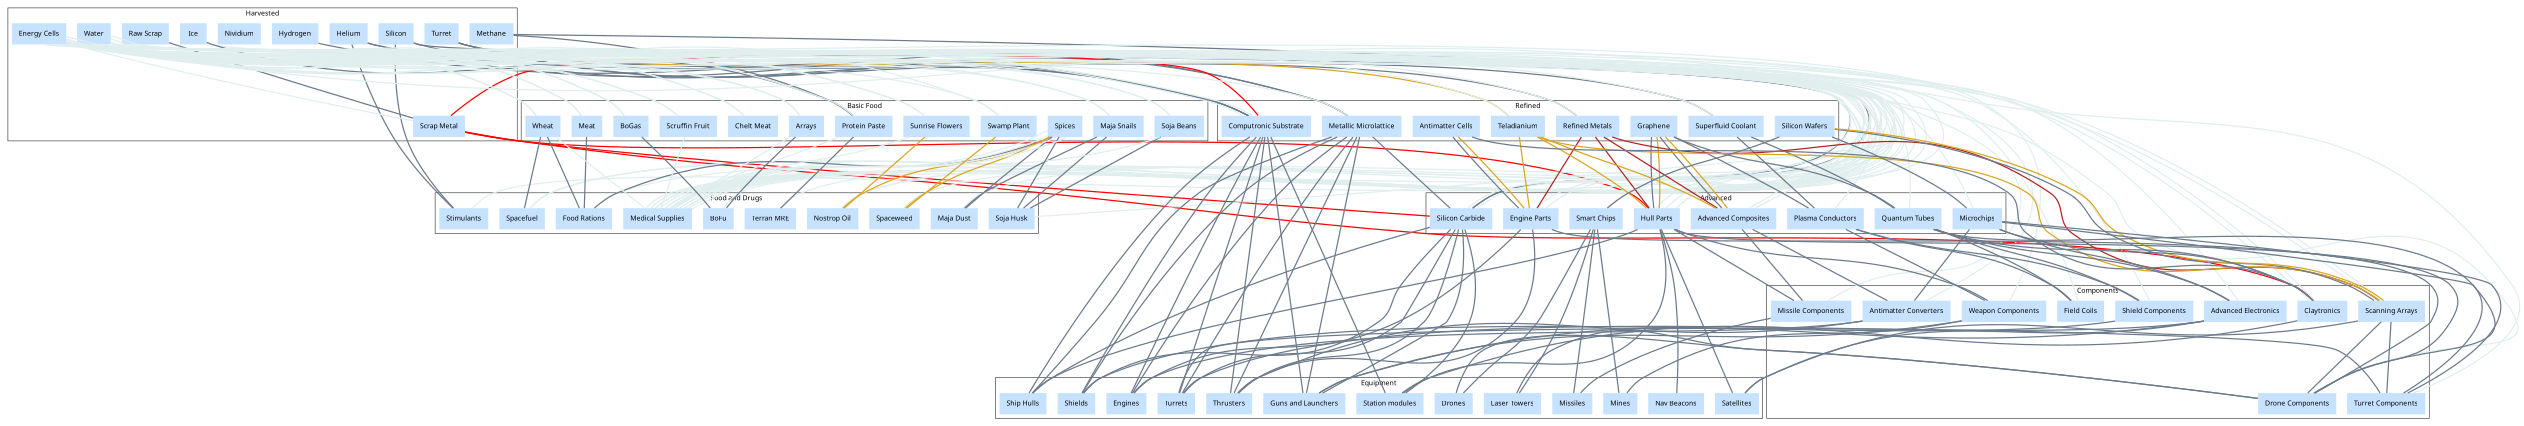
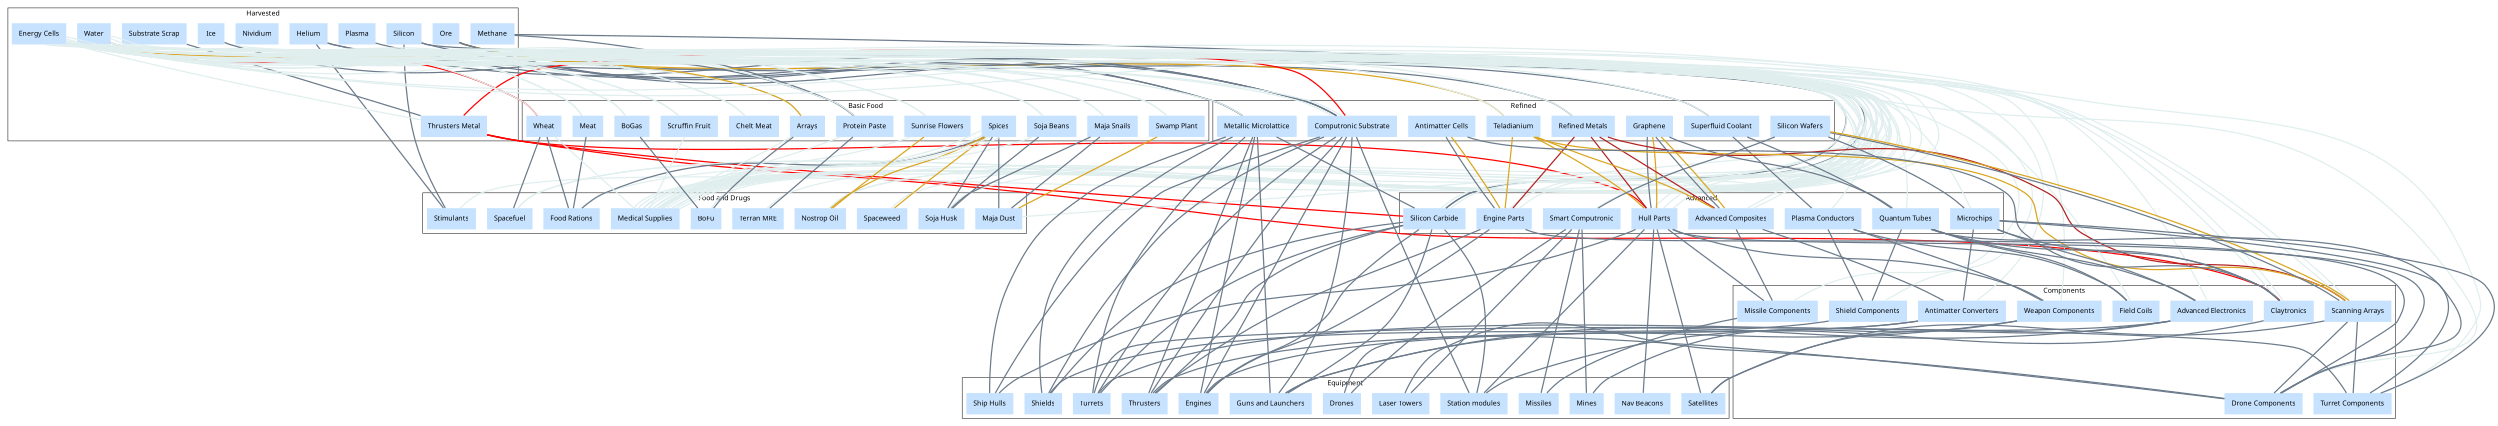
  graph {
    compound=true
    fontname="Noto Sans"
    nodesep=0.3
    ranksep=2
    node [color=slategray1 colour=lightsteelblue2 fontname="Noto Sans" margin=0.2 penwidth=0 shape=box style=filled]
    edge [color=slategray4 constraint=true fontname="Noto Sans" penwidth=2.5]
    Spacefuel
    "Food Rations"
    "Maja Dust"
    "Soja Husk"
    Spaceweed
    "Nostrop Oil"
    "Medical Supplies"
    "Terran MRE"
    Stimulants
    BoFu
    Helium
    Methane
-   Ore [label=Turret]
-   Hydrogen
+   Ore
+   Hydrogen [label=Plasma]
    Silicon
    Nividium
    Ice
-   "Raw Scrap"
-   "Scrap Metal"
+   "Raw Scrap" [label="Substrate Scrap"]
+   "Scrap Metal" [label="Thrusters Metal"]
    Water
    "Energy Cells"
    "Maja Snails"
    Meat
    "Soja Beans"
    Spices
    "Sunrise Flowers"
    "Swamp Plant"
    Wheat
    "Chelt Meat"
    "Scruffin Fruit"
    "Protein Paste"
    n32 [label=Arrays]
    BoGas
    "Superfluid Coolant"
    Graphene
    "Refined Metals"
    Teladianium
    "Antimatter Cells"
    "Silicon Wafers"
    "Computronic Substrate"
    "Metallic Microlattice"
    "Plasma Conductors"
    "Quantum Tubes"
    "Advanced Composites"
    "Hull Parts"
    "Engine Parts"
    Microchips
-   "Smart Chips"
+   "Smart Chips" [label="Smart Computronic"]
    "Silicon Carbide"
    "Drone Components"
    "Turret Components"
    "Missile Components"
    "Field Coils"
    "Shield Components"
    "Antimatter Converters"
    "Weapon Components"
    "Scanning Arrays" [colour=orange1]
    Claytronics
    "Advanced Electronics"
    "Ship Hulls"
    "Nav Beacons"
    Missiles
    "Station modules" [colour=hotpink1]
    Engines [colour=hotpink1]
    Thrusters [colour=hotpink1]
    Mines
    Drones
    "Laser Towers"
    Shields [colour=hotpink1]
    Turrets [colour=hotpink1]
    "Guns and Launchers" [colour=hotpink1]
    Satellites
    subgraph sub_1 {
      cluster=true
      label="Food and Drugs"
      Spacefuel
      "Food Rations"
      "Maja Dust"
      "Soja Husk"
      Spaceweed
      "Nostrop Oil"
      "Medical Supplies"
      "Terran MRE"
      Stimulants
      BoFu
    }
    subgraph sub_2 {
      cluster=true
      label=Harvested
      Helium
      Methane
      Ore
      Hydrogen
      Silicon
      Nividium
      Ice
      "Raw Scrap"
      "Scrap Metal"
      Water
      "Energy Cells"
    }
    subgraph sub_3 {
      cluster=true
      label="Basic Food"
      "Maja Snails"
      Meat
      "Soja Beans"
      Spices
      "Sunrise Flowers"
      "Swamp Plant"
      Wheat
      "Chelt Meat"
      "Scruffin Fruit"
      "Protein Paste"
      n32
      BoGas
    }
    subgraph sub_4 {
      cluster=true
      label=Refined
      "Superfluid Coolant"
      Graphene
      "Refined Metals"
      Teladianium
      "Antimatter Cells"
      "Silicon Wafers"
      "Computronic Substrate"
      "Metallic Microlattice"
    }
    subgraph sub_5 {
      cluster=true
      label=Advanced
      "Plasma Conductors"
      "Quantum Tubes"
      "Advanced Composites"
      "Hull Parts"
      "Engine Parts"
      Microchips
      "Smart Chips"
      "Silicon Carbide"
    }
    subgraph sub_6 {
      cluster=true
      label=Components
      "Drone Components"
      "Turret Components"
      "Missile Components"
      "Field Coils"
      "Shield Components"
      "Antimatter Converters"
      "Weapon Components"
      "Scanning Arrays"
      Claytronics
      "Advanced Electronics"
    }
    subgraph sub_7 {
      cluster=true
      label=Equipment
      "Ship Hulls"
      "Nav Beacons"
      Missiles
      "Station modules"
      Engines
      Thrusters
      Mines
      Drones
      "Laser Towers"
      Shields
      Turrets
      "Guns and Launchers"
      Satellites
    }
    Helium -- Stimulants
    Helium -- "Superfluid Coolant"
    Helium -- "Metallic Microlattice"
    Methane -- "Protein Paste"
    Methane -- "Silicon Carbide"
    Ore -- "Refined Metals"
    Ore -- Teladianium [color=goldenrod]
    Ore -- "Computronic Substrate"
    Ore -- "Metallic Microlattice"
    Hydrogen -- "Computronic Substrate"
    Silicon -- Stimulants
    Silicon -- "Computronic Substrate"
    Silicon -- "Silicon Carbide"
    Ice -- "Medical Supplies" [color=azure2 constraint=false]
    Ice -- "Protein Paste"
    "Raw Scrap" -- "Scrap Metal"
    "Scrap Metal" -- "Computronic Substrate" [color=red constraint=false]
    "Scrap Metal" -- "Hull Parts" [color=red constraint=false]
    "Scrap Metal" -- "Silicon Carbide" [color=red constraint=false]
    "Scrap Metal" -- Claytronics [color=red constraint=false]
    Water -- Spacefuel [color=azure2 constraint=false]
    Water -- "Nostrop Oil" [color=azure2 constraint=false]
    Water -- "Medical Supplies" [color=azure2 constraint=false]
    Water -- "Medical Supplies" [color=azure2 constraint=false]
    Water -- "Medical Supplies" [color=azure2 constraint=false]
    Water -- "Medical Supplies" [color=azure2 constraint=false]
    Water -- "Medical Supplies" [color=azure2 constraint=false]
    Water -- "Maja Snails" [color=azure2 constraint=false]
    Water -- Meat [color=azure2 constraint=false]
    Water -- "Soja Beans" [color=azure2 constraint=false]
    Water -- "Sunrise Flowers" [color=azure2 constraint=false]
    Water -- "Swamp Plant" [color=azure2 constraint=false]
-   Water -- Wheat [color=azure2 constraint=false]
+   Water -- Wheat [color=red constraint=false]
    Water -- "Chelt Meat" [color=azure2 constraint=false]
    Water -- "Scruffin Fruit" [color=azure2 constraint=false]
    Water -- n32 [color=azure2 constraint=false]
    Water -- BoGas [color=azure2 constraint=false]
    "Energy Cells" -- Spacefuel [color=azure2 constraint=false]
    "Energy Cells" -- "Food Rations" [color=azure2 constraint=false]
    "Energy Cells" -- "Maja Dust" [color=azure2 constraint=false]
    "Energy Cells" -- "Soja Husk" [color=azure2 constraint=false]
    "Energy Cells" -- Spaceweed [color=azure2 constraint=false]
    "Energy Cells" -- "Nostrop Oil" [color=azure2 constraint=false]
    "Energy Cells" -- "Medical Supplies" [color=azure2 constraint=false]
    "Energy Cells" -- "Medical Supplies" [color=azure2 constraint=false]
    "Energy Cells" -- "Medical Supplies" [color=azure2 constraint=false]
    "Energy Cells" -- "Medical Supplies" [color=azure2 constraint=false]
    "Energy Cells" -- "Medical Supplies" [color=azure2 constraint=false]
    "Energy Cells" -- "Medical Supplies" [color=azure2 constraint=false]
    "Energy Cells" -- "Terran MRE" [color=azure2 constraint=false]
    "Energy Cells" -- Stimulants [color=azure2 constraint=false]
    "Energy Cells" -- BoFu [color=azure2 constraint=false]
    "Energy Cells" -- "Scrap Metal" [color=azure2 constraint=false]
    "Energy Cells" -- "Maja Snails" [color=azure2 constraint=false]
    "Energy Cells" -- Meat [color=azure2 constraint=false]
    "Energy Cells" -- "Soja Beans" [color=azure2 constraint=false]
    "Energy Cells" -- "Sunrise Flowers" [color=azure2 constraint=false]
    "Energy Cells" -- "Swamp Plant" [color=azure2 constraint=false]
    "Energy Cells" -- Wheat [color=azure2 constraint=false]
    "Energy Cells" -- "Chelt Meat" [color=azure2 constraint=false]
    "Energy Cells" -- "Scruffin Fruit" [color=azure2 constraint=false]
    "Energy Cells" -- "Protein Paste" [color=azure2 constraint=false]
-   "Energy Cells" -- n32 [color=azure2 constraint=false]
+   "Energy Cells" -- n32 [color=goldenrod constraint=false]
    "Energy Cells" -- BoGas [color=azure2 constraint=false]
    "Energy Cells" -- "Superfluid Coolant" [color=azure2 constraint=false]
    "Energy Cells" -- "Refined Metals" [color=azure2 constraint=false]
    "Energy Cells" -- Teladianium [color=azure2 constraint=false]
    "Energy Cells" -- "Computronic Substrate" [color=azure2 constraint=false]
    "Energy Cells" -- "Computronic Substrate" [color=azure2 constraint=false]
    "Energy Cells" -- "Metallic Microlattice" [color=azure2 constraint=false]
    "Energy Cells" -- "Plasma Conductors" [color=azure2 constraint=false]
    "Energy Cells" -- "Quantum Tubes" [color=azure2 constraint=false]
    "Energy Cells" -- "Advanced Composites" [color=azure2 constraint=false]
    "Energy Cells" -- "Advanced Composites" [color=azure2 constraint=false]
    "Energy Cells" -- "Hull Parts" [color=azure2 constraint=false]
    "Energy Cells" -- "Hull Parts" [color=azure2 constraint=false]
    "Energy Cells" -- "Hull Parts" [color=azure2 constraint=false]
    "Energy Cells" -- "Engine Parts" [color=azure2 constraint=false]
    "Energy Cells" -- "Engine Parts" [color=azure2 constraint=false]
    "Energy Cells" -- Microchips [color=azure2 constraint=false]
    "Energy Cells" -- "Smart Chips" [color=azure2 constraint=false]
    "Energy Cells" -- "Silicon Carbide" [color=azure2 constraint=false]
    "Energy Cells" -- "Silicon Carbide" [color=azure2 constraint=false]
    "Energy Cells" -- "Drone Components" [color=azure2 constraint=false]
    "Energy Cells" -- "Turret Components" [color=azure2 constraint=false]
    "Energy Cells" -- "Missile Components" [color=azure2 constraint=false]
    "Energy Cells" -- "Field Coils" [color=azure2 constraint=false]
    "Energy Cells" -- "Shield Components" [color=azure2 constraint=false]
    "Energy Cells" -- "Antimatter Converters" [color=azure2 constraint=false]
    "Energy Cells" -- "Weapon Components" [color=azure2 constraint=false]
    "Energy Cells" -- "Scanning Arrays" [color=azure2 constraint=false]
    "Energy Cells" -- "Scanning Arrays" [color=azure2 constraint=false]
    "Energy Cells" -- Claytronics [color=azure2 constraint=false]
    "Energy Cells" -- Claytronics [color=azure2 constraint=false]
    "Energy Cells" -- "Advanced Electronics" [color=azure2 constraint=false]
    "Maja Snails" -- "Maja Dust"
    "Maja Snails" -- "Soja Husk"
    Meat -- "Food Rations"
    "Soja Beans" -- "Soja Husk"
    "Soja Beans" -- "Medical Supplies" [color=azure2 constraint=false]
    Spices -- "Food Rations"
    Spices -- "Maja Dust"
    Spices -- "Soja Husk"
    Spices -- Spaceweed [color=goldenrod]
    Spices -- "Nostrop Oil" [color=goldenrod]
    Spices -- "Medical Supplies" [color=azure2 constraint=false]
    Spices -- "Medical Supplies" [color=azure2 constraint=false]
    Spices -- "Medical Supplies" [color=azure2 constraint=false]
    Spices -- "Medical Supplies" [color=azure2 constraint=false]
    "Sunrise Flowers" -- "Nostrop Oil" [color=goldenrod]
    "Sunrise Flowers" -- "Medical Supplies" [color=azure2 constraint=false]
-   "Swamp Plant" -- Spaceweed [color=goldenrod]
+   "Swamp Plant" -- "Maja Dust" [color=goldenrod]
    Wheat -- Spacefuel
    Wheat -- "Food Rations"
    Wheat -- "Medical Supplies" [color=azure2 constraint=false]
    "Scruffin Fruit" -- "Medical Supplies" [color=azure2 constraint=false]
    "Protein Paste" -- "Medical Supplies" [color=azure2 constraint=false]
    "Protein Paste" -- "Terran MRE"
    n32 -- "Medical Supplies" [color=azure2 constraint=false]
    n32 -- BoFu
    BoGas -- BoFu
    "Superfluid Coolant" -- "Plasma Conductors"
    "Superfluid Coolant" -- "Quantum Tubes"
-   Graphene -- "Plasma Conductors"
    Graphene -- "Quantum Tubes"
    Graphene -- "Advanced Composites"
    Graphene -- "Advanced Composites" [color=goldenrod]
    Graphene -- "Hull Parts"
    Graphene -- "Hull Parts" [color=goldenrod]
    "Refined Metals" -- "Advanced Composites" [color=firebrick]
    "Refined Metals" -- "Hull Parts" [color=firebrick]
    "Refined Metals" -- "Engine Parts" [color=firebrick]
    "Refined Metals" -- "Scanning Arrays" [color=firebrick]
    Teladianium -- "Advanced Composites" [color=goldenrod]
    Teladianium -- "Hull Parts" [color=goldenrod]
    Teladianium -- "Engine Parts" [color=goldenrod]
    Teladianium -- "Scanning Arrays" [color=goldenrod]
    "Antimatter Cells" -- "Engine Parts"
    "Antimatter Cells" -- "Engine Parts" [color=goldenrod]
    "Antimatter Cells" -- Claytronics
    "Silicon Wafers" -- Microchips
    "Silicon Wafers" -- "Smart Chips"
    "Silicon Wafers" -- "Scanning Arrays"
    "Silicon Wafers" -- "Scanning Arrays" [color=goldenrod]
    "Computronic Substrate" -- "Ship Hulls"
    "Computronic Substrate" -- "Station modules"
    "Computronic Substrate" -- Engines
    "Computronic Substrate" -- Thrusters
    "Computronic Substrate" -- Shields
    "Computronic Substrate" -- Turrets
    "Computronic Substrate" -- "Guns and Launchers"
    "Metallic Microlattice" -- "Silicon Carbide"
    "Metallic Microlattice" -- "Ship Hulls"
    "Metallic Microlattice" -- Engines
    "Metallic Microlattice" -- Thrusters
    "Metallic Microlattice" -- Shields
    "Metallic Microlattice" -- Turrets
    "Metallic Microlattice" -- "Guns and Launchers"
    "Plasma Conductors" -- "Field Coils"
    "Plasma Conductors" -- "Shield Components"
    "Plasma Conductors" -- "Weapon Components"
    "Quantum Tubes" -- "Turret Components"
    "Quantum Tubes" -- "Field Coils"
    "Quantum Tubes" -- "Shield Components"
    "Quantum Tubes" -- Claytronics
    "Quantum Tubes" -- "Advanced Electronics"
    "Advanced Composites" -- "Missile Components"
    "Advanced Composites" -- "Antimatter Converters"
    "Hull Parts" -- "Drone Components"
    "Hull Parts" -- "Missile Components"
    "Hull Parts" -- "Weapon Components"
    "Hull Parts" -- "Ship Hulls"
    "Hull Parts" -- "Nav Beacons"
    "Hull Parts" -- "Station modules"
    "Hull Parts" -- Satellites
    "Engine Parts" -- "Drone Components"
    "Engine Parts" -- Engines
    "Engine Parts" -- Thrusters
    Microchips -- "Drone Components"
    Microchips -- "Turret Components"
    Microchips -- "Antimatter Converters"
    Microchips -- Claytronics
    Microchips -- "Advanced Electronics"
    "Smart Chips" -- Missiles
    "Smart Chips" -- Mines
    "Smart Chips" -- Drones
    "Smart Chips" -- "Laser Towers"
    "Silicon Carbide" -- "Station modules"
-   "Silicon Carbide" -- "Ship Hulls"
+   "Silicon Carbide" -- Engines
    "Silicon Carbide" -- Thrusters
    "Silicon Carbide" -- Shields
    "Silicon Carbide" -- Turrets
    "Silicon Carbide" -- "Guns and Launchers"
    "Drone Components" -- Drones
    "Drone Components" -- "Laser Towers"
    "Turret Components" -- Turrets
    "Missile Components" -- Missiles
    "Shield Components" -- Shields
    "Antimatter Converters" -- Engines
    "Antimatter Converters" -- Thrusters
    "Weapon Components" -- Mines
    "Weapon Components" -- "Guns and Launchers"
    "Scanning Arrays" -- "Drone Components"
    "Scanning Arrays" -- "Turret Components"
    "Scanning Arrays" -- Satellites
    Claytronics -- "Station modules"
    "Advanced Electronics" -- Turrets
    "Advanced Electronics" -- "Guns and Launchers"
    "Advanced Electronics" -- Satellites
  }
